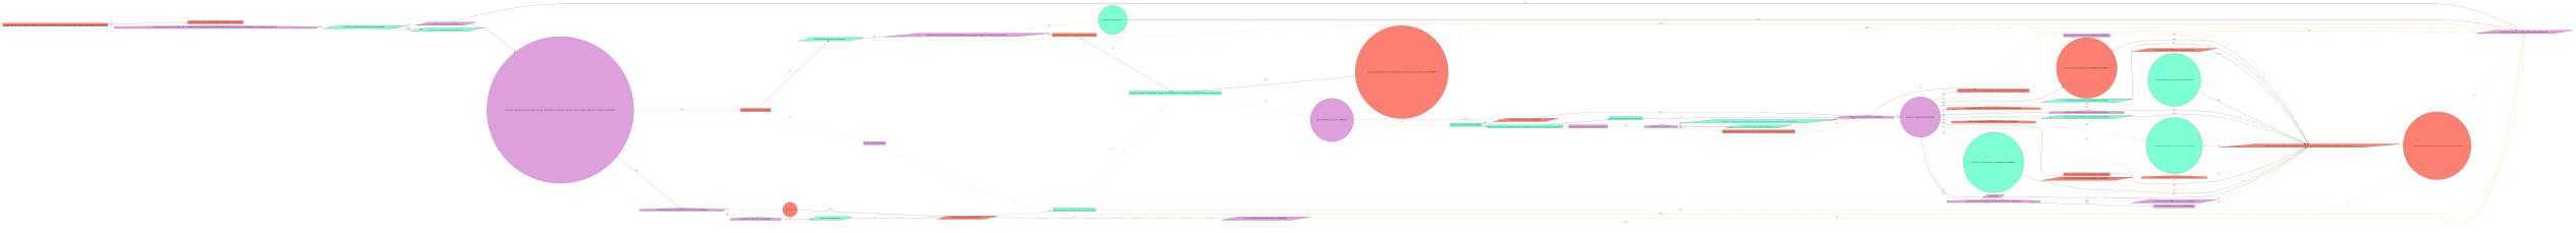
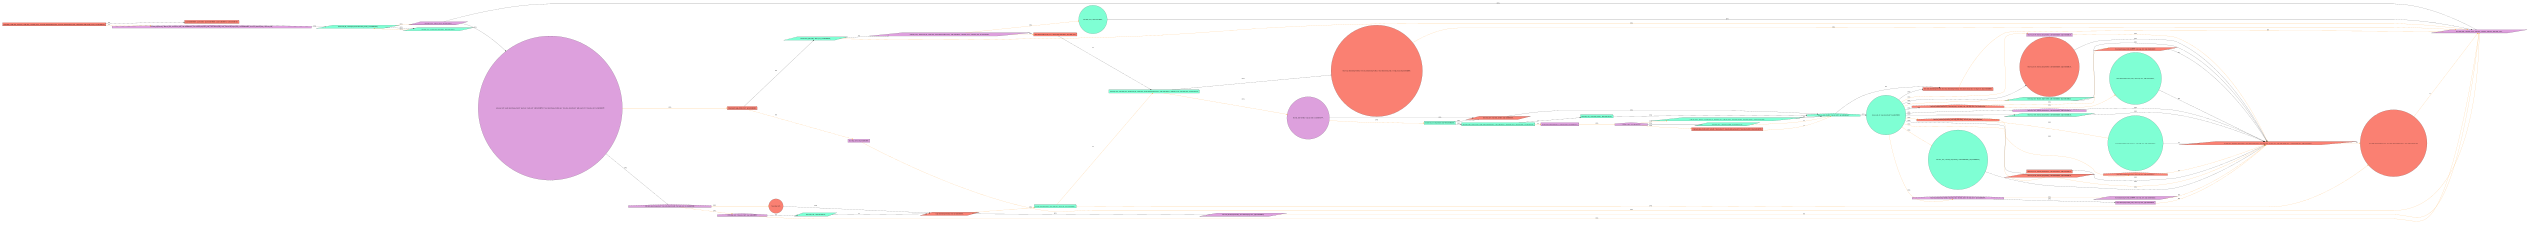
  digraph {
    fontname=Inter
    rankdir=LR
    node [fillcolor=plum fontname=Inter shape=parallelogram style=filled]
    edge [arrowhead=dot color=darkorange fontname=Inter]
    n1 [fillcolor=salmon label="'push ebp', 'push edi', 'push esi', 'push ebx', 'sub esp, 0x2c', 'mov edi, dword [esp+0x40]', 'mov esi, dword [esp+0x44]', 'cmp dword [esp+0x48], 0x24', 'ja 0x804d60d', " shape=note]
    n2 [fillcolor=salmon label="'push 0x804f9d0', 'push 0x55', 'push 0x804f800', 'push 0x804f810', 'call 0x8049130', " shape=note]
    n3 [label="'lea eax, [esp+0x1c]', 'test esi, esi', 'cmove esi, eax', 'call 0x8049010', 'mov dword [esp+0xc], eax', 'mov dword [eax], 0x0', 'movzx ebx, byte [edi]', 'call 0x8049140', 'mov ecx, dword [eax]', 'mov eax, edi', " shape=house]
    n4 [fillcolor=aquamarine label="'movzx edx, bl', 'test byte [ecx+edx*2+0x1], 0x20', 'je 0x804d623', "]
    n5 [label="'mov ebp, 0x4', 'cmp bl, 0x2d', 'je 0x804d6f9', "]
    n6 [fillcolor=aquamarine label="'add eax, 0x1', 'movzx ebx, byte [eax]', 'jmp 0x804d5fb', "]
    n7 [label="'mov eax, ebp', 'add esp, 0x2c', 'pop ebx', 'pop esi', 'pop edi', 'pop ebp', 'retn', "]
    n8 [label="'sub esp, 0x4', 'push dword [esp+0x4c]', 'push esi', 'push edi', 'call 0x8048fb0', 'mov dword [esp+0x28], eax', 'mov ebx, dword [esi]', 'add esp, 0x10', 'cmp ebx, edi', 'je 0x804d66f', " shape=circle]
    n9 [fillcolor=salmon label="'cmp dword [esp+0x50], 0x0', 'je 0x804d8db', " shape=note]
    n10 [label="'mov edi, dword [esp+0xc]', 'mov edx, dword [edi]', 'test edx, edx', 'je 0x804d6da', " shape=house]
    n11 [label="'mov ebp, 0x4', 'jmp 0x804d6f9', " shape=note]
    n12 [fillcolor=aquamarine label="'movzx eax, byte [edi]', 'test al, al', 'je 0x804d6f9', "]
    n13 [fillcolor=salmon label="'mov ebp, 0x0', " shape=circle]
    n14 [label="'mov ebp, 0x4', 'cmp jne, 0x22', 'jne 0x804d6f9'," shape=house]
    n15 [label="'sub esp, 0x8', 'movsx eax, al', 'push eax', 'push dword [esp+0x5c]', 'call 0x8048fc0', 'add esp, 0x10', 'test eax, eax', 'je 0x804d8e5', "]
    n16 [fillcolor=salmon label="'cmp dword [esp+0x50], 0x0', 'je 0x804d703', "]
    n17 [fillcolor=aquamarine label="'mov ebp, 0x4', 'jmp 0x804d6df',"]
    n18 [fillcolor=aquamarine label="'mov ebp, 0x4', 'jmp 0x804d6f9', " shape=circle]
    n19 [fillcolor=salmon label="'mov dword [esp+0x18], 0x1', 'movzx edi, byte [ebx]', 'mov ebp, 0x0', " shape=note]
    n20 [label="'mov esi, dword [esp+0x4c]', 'mov dword [esi], eax', 'jmp 0x804d6f9', "]
    n21 [fillcolor=aquamarine label="'movzx edi, byte [ebx]', 'mov eax, edi', 'test al, al', 'jne 0x804d6ac', " shape=note]
    n22 [fillcolor=aquamarine label="'sub esp, 0x8', 'mov eax, edi', 'movsx eax, al', 'push eax', 'push dword [esp+0x5c]', 'call 0x8048fc0', 'add esp, 0x10', 'test eax, eax', 'je 0x804d70b', " shape=note]
    n23 [fillcolor=salmon label="'mov eax, dword [esp+0x18]', 'mov esi, dword [esp+0x4c]', 'mov dword [esi], eax', " shape=circle]
    n24 [fillcolor=salmon label="'mov eax, dword [esp+0x18]', 'mov esi, dword [esp+0x4c]', 'mov dword [esi], eax', 'or ebp, 0x2', 'jmp 0x804d6f9', " shape=circle]
    n25 [label="'lea eax, [edi-0x45]', 'cmp al, 0x2f', 'ja 0x804d77f', " shape=circle]
    n26 [fillcolor=salmon label="'mov ebx, 0x1', 'mov edx, 0x400', 'jmp 0x804d755', "]
    n27 [fillcolor=aquamarine label="'movzx eax, al', 'jmp dword [eax*4+0x804f838]', " shape=note]
-   n28 [label="'lea eax, [edi-0x42]', 'cmp al, 0x35', 'ja 0x804d8ae', " shape=house]
+   n28 [fillcolor=aquamarine label="'lea eax, [edi-0x42]', 'cmp al, 0x35', 'ja 0x804d8ae', " shape=house]
    n29 [fillcolor=aquamarine label="'sub esp, 0x8', 'push 0x30', 'push dword [esp+0x5c]', 'call 0x8048fc0', 'add esp, 0x10', 'test eax, eax', 'je 0x804d78b', " shape=note]
    n30 [fillcolor=salmon label="'mov eax, dword [esp+0x18]', 'mov esi, dword [esp+0x4c]', 'mov dword [esi], eax', 'or ebp, 0x2', 'jmp 0x804d6f9', " shape=note]
-   n31 [label="'movzx edi, al', 'jmp dword [edi*4+0x804f8f8]', " shape=circle]
+   n31 [fillcolor=aquamarine label="'movzx edi, al', 'jmp dword [edi*4+0x804f8f8]', " shape=circle]
    n32 [fillcolor=aquamarine label="'mov ebx, 0x1', 'mov edx, 0x400', 'jmp 0x804d755', " shape=note]
    n33 [label="'movzx eax, byte [ebx+0x1]', 'cmp al, 0x44', 'je 0x804d797', " shape=note]
    n34 [label="'mov eax, dword [esp+0x18]', 'mov edx, eax', 'shl edx, 0x9', 'shr eax, 0x17', 'jne 0x804d7bf', " shape=house]
    n35 [fillcolor=salmon label="'mov eax, dword [esp+0x18]', 'mov edx, eax', 'shl edx, 0xa', 'shr eax, 0x16', 'jne 0x804d7ed', " shape=house]
    n36 [label="'mov ecx, 0x6', 'lea eax, [esp+0x18]', 'call 0x804d555', 'jmp 0x804d8c5', " shape=note]
    n37 [fillcolor=salmon label="'mov ecx, 0x3', 'lea eax, [esp+0x18]', 'call 0x804d555', 'jmp 0x804d8c5', " shape=circle]
    n38 [fillcolor=aquamarine label="'mov ecx, 0x1', 'lea eax, [esp+0x18]', 'call 0x804d555', 'jmp 0x804d8c5', "]
    n39 [label="'mov ecx, 0x2', 'lea eax, [esp+0x18]', 'call 0x804d555', 'jmp 0x804d8c5', " shape=house]
    n40 [fillcolor=aquamarine label="'mov ecx, 0x5', 'lea eax, [esp+0x18]', 'call 0x804d555', 'jmp 0x804d8c5', "]
    n41 [fillcolor=salmon label="'mov ecx, 0x4', 'lea eax, [esp+0x18]', 'call 0x804d555', 'jmp 0x804d8c5', " shape=note]
    n42 [fillcolor=salmon label="'mov eax, dword [esp+0x18]', 'lea edx, [eax+eax]', 'shr eax, 0x1f', 'jne 0x804d87f', " shape=house]
    n43 [fillcolor=salmon label="'mov ecx, 0x8', 'lea eax, [esp+0x18]', 'call 0x804d555', 'jmp 0x804d8c5', "]
    n44 [fillcolor=aquamarine label="'mov ecx, 0x7', 'lea eax, [esp+0x18]', 'call 0x804d555', 'jmp 0x804d8c5', " shape=circle]
-   n45 [label="'mov eax, 0x0', "]
    n46 [label="'cmp al, 0x69', 'je 0x804d76a', " shape=house]
    n47 [label="'mov dword [esp+0x18], 0xffffffff', 'mov eax, 0x1', 'jmp 0x804d8c5', "]
    n48 [label="'mov dword [esp+0x18], edx', 'mov eax, 0x0', 'jmp 0x804d8c5', " shape=note]
    n49 [fillcolor=salmon label="'mov dword [esp+0x18], 0xffffffff', 'mov eax, 0x1', 'jmp 0x804d8c5', "]
    n50 [fillcolor=aquamarine label="'mov dword [esp+0x18], edx', 'mov eax, 0x0', 'jmp 0x804d8c5', " shape=circle]
    n51 [fillcolor=salmon label="'or ebp, eax', 'add ebx, dword [esi]', 'mov dword [esi], ebx', 'mov eax, ebp', 'or eax, 0x2', 'cmp byte [ebx], 0x0', 'cmovne ebp, eax', 'jmp 0x804d6ef', "]
    n52 [fillcolor=aquamarine label="'mov dword [esp+0x18], 0xffffffff', 'mov eax, 0x1', 'jmp 0x804d8c5', " shape=circle]
    n53 [fillcolor=salmon label="'mov dword [esp+0x18], edx', 'mov eax, 0x0', 'jmp 0x804d8c5', " shape=house]
    n54 [fillcolor=aquamarine label="'mov ebx, 0x2', 'mov edx, 0x3e8', 'jmp 0x804d755', "]
    n55 [fillcolor=salmon label="'cmp byte [ebx+0x2], 0x42', 'sete bl', 'movzx ebx, bl', 'lea ebx, [ebx+ebx+0x1]', 'mov edx, 0x400', 'jmp 0x804d755', " shape=note]
    n56 [fillcolor=aquamarine label="'cmp al, 0x42', 'sete bl', 'movzx ebx, bl', 'add ebx, 0x1', 'cmp al, 0x42', 'mov edx, 0x3e8', 'mov eax, 0x400', 'cmovne edx, eax', "]
    n1 -> n2 [arrowhead=diamond color=black label=CFG]
    n1 -> n3 [label=CFG]
    n3 -> n4 [arrowhead=odot color=black label=CFG]
    n4 -> n5 [arrowhead=odot label=CFG]
    n4 -> n6 [arrowhead=diamond color=black label=CFG]
    n5 -> n7 [arrowhead=odot color=black label=CFG]
    n5 -> n8 [arrowhead=diamond color=black label=CFG]
    n6 -> n4 [arrowhead=diamond label=CFG]
    n8 -> n9 [arrowhead=diamond label=CFG]
    n8 -> n10 [arrowhead=odot color=black label=CFG]
    n9 -> n11 [arrowhead=diamond label=CFG]
    n9 -> n12 [arrowhead=diamond color=black label=CFG]
    n10 -> n13 [label=CFG]
    n10 -> n14 [arrowhead=diamond label=CFG]
    n11 -> n7 [arrowhead=odot label=CFG]
    n12 -> n7 [arrowhead=diamond label=CFG]
    n12 -> n15 [arrowhead=odot color=black label=CFG]
    n13 -> n16 [color=black label=CFG]
    n14 -> n7 [arrowhead=odot label=CFG]
    n14 -> n17 [color=black label=CFG]
    n15 -> n18 [label=CFG]
    n15 -> n19 [arrowhead=diamond label=CFG]
    n16 -> n20 [arrowhead=odot color=black label=CFG]
    n16 -> n21 [label=CFG]
    n17 -> n16 [color=black label=CFG]
    n18 -> n7 [color=black label=CFG]
    n19 -> n22 [color=black label=CFG]
    n20 -> n7 [arrowhead=odot label=CFG]
    n21 -> n22 [label=CFG]
    n21 -> n23 [label=CFG]
    n22 -> n24 [arrowhead=odot color=black label=CFG]
    n22 -> n25 [label=CFG]
    n23 -> n7 [arrowhead=diamond label=CFG]
    n24 -> n7 [label=CFG]
    n25 -> n26 [arrowhead=diamond color=black label=CFG]
    n25 -> n27 [arrowhead=diamond label=CFG]
    n26 -> n28 [color=black label=CFG]
    n27 -> n26 [arrowhead=odot color=black label=CFG]
    n27 -> n29 [arrowhead=diamond color=black label=CFG]
    n28 -> n30 [arrowhead=diamond color=black label=CFG]
    n28 -> n31 [arrowhead=diamond color=black label=CFG]
    n29 -> n32 [color=black label=CFG]
    n29 -> n33 [label=CFG]
    n30 -> n7 [arrowhead=odot label=CFG]
    n31 -> n30 [color=black label=CFG]
    n31 -> n34 [arrowhead=diamond label=CFG]
    n31 -> n35 [color=black label=CFG]
    n31 -> n36 [label=CFG]
    n31 -> n37 [color=black label=CFG]
    n31 -> n38 [arrowhead=diamond label=CFG]
    n31 -> n39 [arrowhead=odot color=black label=CFG]
    n31 -> n40 [color=black label=CFG]
    n31 -> n41 [arrowhead=odot color=black label=CFG]
    n31 -> n42 [label=CFG]
    n31 -> n43 [arrowhead=odot label=CFG]
    n31 -> n44 [arrowhead=odot label=CFG]
-   n31 -> n45 [arrowhead=odot color=black label=CFG]
    n32 -> n28 [arrowhead=diamond color=black label=CFG]
    n33 -> n46 [arrowhead=odot label=CFG]
    n34 -> n47 [arrowhead=odot label=CFG]
    n34 -> n48 [arrowhead=diamond color=black label=CFG]
    n35 -> n49 [label=CFG]
    n35 -> n50 [label=CFG]
    n36 -> n51 [arrowhead=diamond label=CFG]
    n37 -> n51 [arrowhead=odot color=black label=CFG]
    n38 -> n51 [color=black label=CFG]
    n39 -> n51 [arrowhead=diamond color=black label=CFG]
    n40 -> n51 [color=black label=CFG]
    n41 -> n51 [color=black label=CFG]
    n42 -> n52 [arrowhead=odot label=CFG]
    n42 -> n53 [label=CFG]
    n43 -> n51 [arrowhead=odot label=CFG]
    n44 -> n51 [arrowhead=odot color=black label=CFG]
-   n45 -> n51 [arrowhead=odot color=black label=CFG]
    n46 -> n54 [arrowhead=odot color=black label=CFG]
    n46 -> n55 [arrowhead=diamond label=CFG]
    n46 -> n56 [label=CFG]
    n47 -> n51 [label=CFG]
    n48 -> n51 [arrowhead=odot label=CFG]
    n49 -> n51 [arrowhead=odot color=black label=CFG]
    n50 -> n51 [color=black label=CFG]
    n51 -> n23 [label=CFG]
    n52 -> n51 [arrowhead=odot color=black label=CFG]
    n53 -> n51 [arrowhead=odot label=CFG]
    n54 -> n28 [arrowhead=odot label=CFG]
    n55 -> n28 [label=CFG]
    n56 -> n28 [color=black label=CFG]
  }
